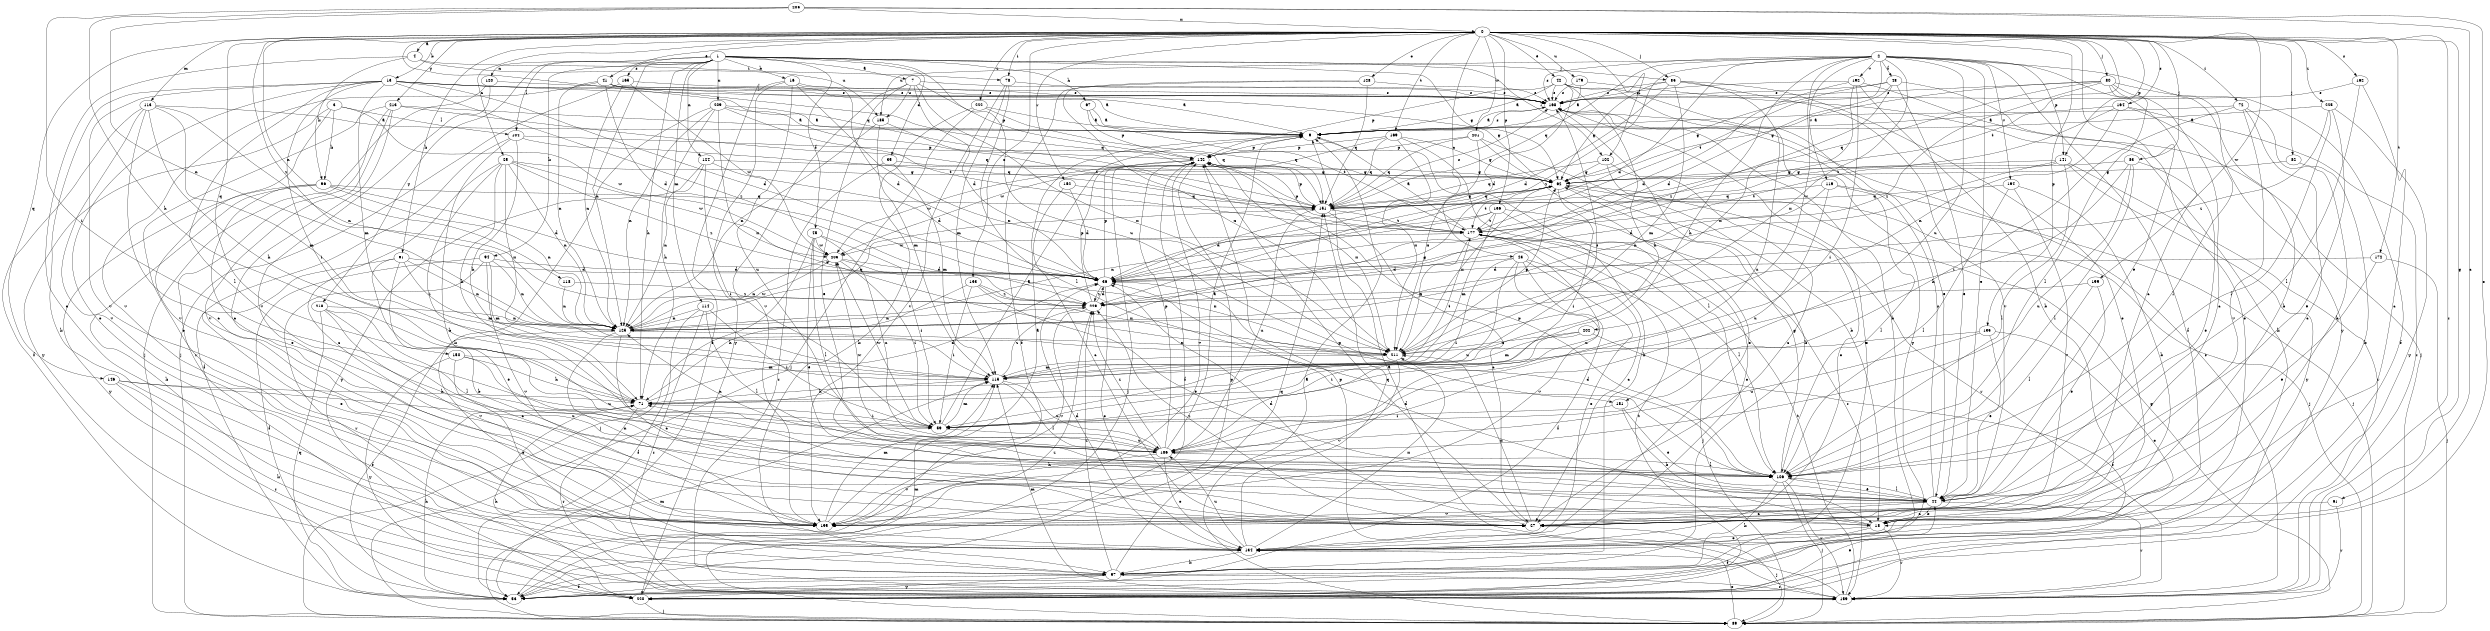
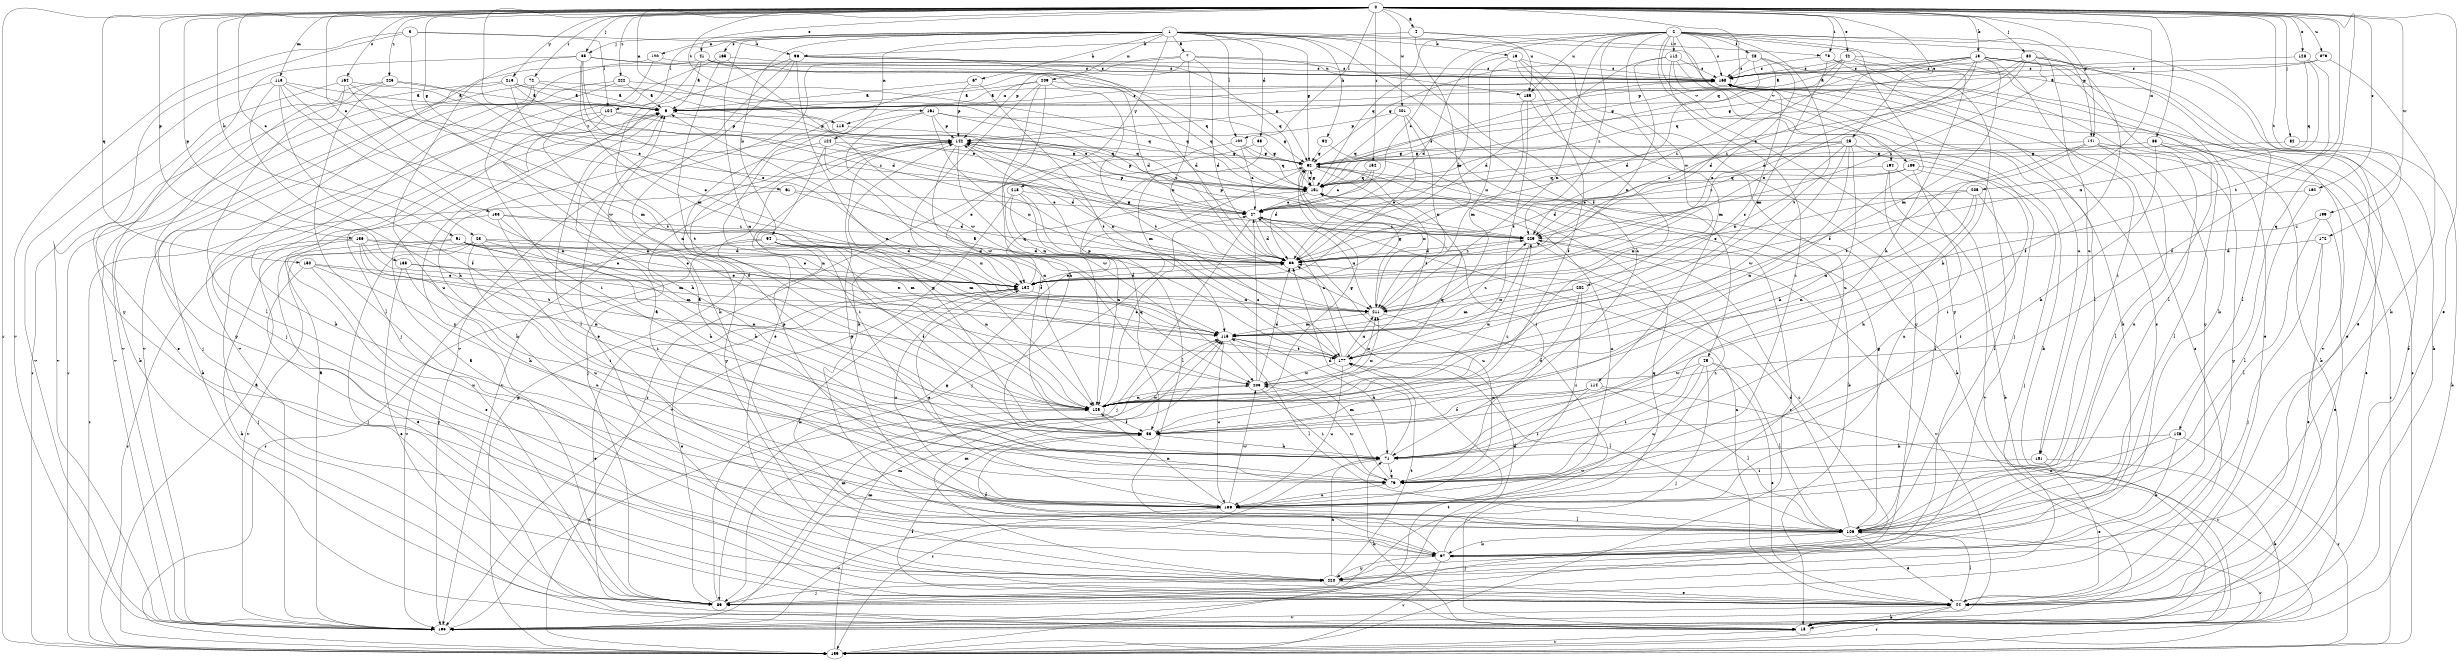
  strict digraph {
    0
    4
    13
    23
    25
    41
    42
    44
    61
    72
    78
    80
    82
    83
    85
    91
    102
    113
    118
    128
    133
    135
    136
    141
    146
    150
    151
    152
    159
    162
    164
-   169
+   169 [label=161]
    172
    177
-   179
+   179 [label=879]
    199
    201
    205
    213
    222
    225
    229
    185
    96
    134
    62
    36
    168
    195
    9
    106
-   79 [label=59]
+   79
    97
    115
    53
    186
    89
    71
    125
    27
    211
    203
    220
    142
    18
    1
    7
    16
    35
    45
    67
+   92
    94
    104
    114
    120
    124
    165
    181
    209
    218
    2
    48
-   189 [label=119]
-   192
+   189
+   192 [label=112]
    194
    202
    3
    0 -> 4 [label=a]
    0 -> 13 [label=b]
    0 -> 23 [label=c]
    0 -> 25 [label=c]
    0 -> 41 [label=e]
    0 -> 42 [label=e]
    0 -> 44 [label=e]
    0 -> 61 [label=g]
    0 -> 72 [label=i]
    0 -> 78 [label=i]
    0 -> 80 [label=j]
    0 -> 82 [label=j]
    0 -> 83 [label=j]
    0 -> 85 [label=j]
    0 -> 91 [label=k]
    0 -> 102 [label=l]
    0 -> 113 [label=m]
    0 -> 118 [label=n]
    0 -> 128 [label=o]
    0 -> 133 [label=o]
    0 -> 135 [label=p]
    0 -> 136 [label=p]
    0 -> 141 [label=p]
    0 -> 146 [label=q]
    0 -> 150 [label=q]
    0 -> 151 [label=q]
    0 -> 152 [label=r]
    0 -> 159 [label=r]
    0 -> 162 [label=s]
    0 -> 164 [label=s]
    0 -> 169 [label=t]
    0 -> 172 [label=t]
    0 -> 177 [label=t]
    0 -> 179 [label=u]
    0 -> 199 [label=w]
    0 -> 201 [label=w]
-   205 -> 0 [label=x]
+   0 -> 205 [label=x]
    0 -> 213 [label=y]
    0 -> 222 [label=z]
    0 -> 225 [label=z]
    0 -> 229 [label=z]
    4 -> 78 [label=i]
    4 -> 185 [label=u]
    4 -> 96 [label=k]
    4 -> 134 [label=o]
    13 -> 229 [label=z]
    13 -> 134 [label=o]
    13 -> 62 [label=g]
    13 -> 36 [label=d]
    13 -> 168 [label=s]
-   13 -> 195 [label=v]
+   13 -> 195 [label=f]
    13 -> 9 [label=a]
    13 -> 106 [label=l]
    13 -> 79 [label=i]
    13 -> 97 [label=k]
    13 -> 115 [label=m]
    23 -> 134 [label=o]
    23 -> 36 [label=d]
    23 -> 195 [label=v]
    23 -> 79 [label=i]
-   23 -> 53 [label=f]
+   23 -> 53 [label=h]
    23 -> 186 [label=u]
    23 -> 89 [label=j]
    25 -> 229 [label=z]
    25 -> 62 [label=g]
    25 -> 79 [label=i]
    25 -> 71 [label=h]
    25 -> 125 [label=n]
    25 -> 27 [label=c]
    25 -> 211 [label=x]
    25 -> 203 [label=w]
    41 -> 151 [label=q]
    41 -> 36 [label=d]
    41 -> 168 [label=s]
    41 -> 195 [label=v]
    41 -> 9 [label=a]
    41 -> 125 [label=n]
    42 -> 44 [label=e]
    42 -> 36 [label=d]
    42 -> 168 [label=s]
    42 -> 9 [label=a]
    42 -> 71 [label=h]
    42 -> 220 [label=y]
    42 -> 142 [label=p]
    44 -> 159 [label=r]
    44 -> 168 [label=s]
    44 -> 195 [label=v]
    44 -> 106 [label=l]
    44 -> 27 [label=c]
    44 -> 18 [label=b]
    61 -> 159 [label=r]
+   61 -> 36 [label=d]
    61 -> 27 [label=c]
    72 -> 195 [label=v]
    72 -> 9 [label=a]
    72 -> 79 [label=i]
    72 -> 27 [label=c]
    72 -> 18 [label=b]
    78 -> 168 [label=s]
    78 -> 195 [label=v]
    78 -> 106 [label=l]
    78 -> 115 [label=m]
    80 -> 151 [label=q]
    80 -> 229 [label=z]
    80 -> 62 [label=g]
    80 -> 168 [label=s]
    80 -> 106 [label=l]
    80 -> 53 [label=f]
    80 -> 27 [label=c]
    80 -> 18 [label=b]
    82 -> 62 [label=g]
    82 -> 18 [label=b]
    83 -> 44 [label=e]
    83 -> 62 [label=g]
    83 -> 106 [label=l]
    83 -> 186 [label=u]
    83 -> 71 [label=h]
    85 -> 134 [label=o]
    85 -> 62 [label=g]
    85 -> 36 [label=d]
    85 -> 168 [label=s]
    85 -> 195 [label=v]
    85 -> 115 [label=m]
    85 -> 186 [label=u]
    91 -> 44 [label=e]
    91 -> 134 [label=o]
    91 -> 36 [label=d]
    91 -> 115 [label=m]
    91 -> 125 [label=n]
    91 -> 18 [label=b]
    102 -> 151 [label=q]
    102 -> 134 [label=o]
    102 -> 62 [label=g]
    102 -> 27 [label=c]
    113 -> 195 [label=v]
    113 -> 9 [label=a]
    113 -> 115 [label=m]
    113 -> 53 [label=f]
    113 -> 71 [label=h]
    113 -> 125 [label=n]
    113 -> 27 [label=c]
    118 -> 229 [label=z]
    118 -> 125 [label=n]
    128 -> 151 [label=q]
    128 -> 168 [label=s]
    128 -> 53 [label=f]
    128 -> 211 [label=x]
    133 -> 44 [label=e]
    133 -> 229 [label=z]
    133 -> 79 [label=i]
    133 -> 71 [label=h]
    133 -> 211 [label=x]
    135 -> 44 [label=e]
    135 -> 134 [label=o]
    135 -> 186 [label=u]
    135 -> 211 [label=x]
    136 -> 159 [label=r]
    136 -> 177 [label=t]
    136 -> 134 [label=o]
    136 -> 36 [label=d]
    136 -> 115 [label=m]
+   136 -> 89 [label=j]
    136 -> 125 [label=n]
    141 -> 159 [label=r]
    141 -> 177 [label=t]
    141 -> 62 [label=g]
    141 -> 106 [label=l]
    141 -> 125 [label=n]
    141 -> 220 [label=y]
    146 -> 159 [label=r]
    146 -> 97 [label=k]
    146 -> 186 [label=u]
    146 -> 71 [label=h]
    150 -> 134 [label=o]
    150 -> 115 [label=m]
    150 -> 186 [label=u]
    150 -> 71 [label=h]
    150 -> 220 [label=y]
-   151 -> 177 [label=t]
    151 -> 62 [label=g]
    151 -> 168 [label=s]
    151 -> 186 [label=u]
    151 -> 27 [label=c]
    151 -> 142 [label=p]
    152 -> 151 [label=q]
    152 -> 36 [label=d]
    152 -> 27 [label=c]
    159 -> 177 [label=t]
    159 -> 168 [label=s]
    159 -> 9 [label=a]
    159 -> 115 [label=m]
    159 -> 142 [label=p]
-   162 -> 168 [label=s]
+   96 -> 168 [label=s]
    162 -> 106 [label=l]
    162 -> 27 [label=c]
    164 -> 159 [label=r]
    164 -> 177 [label=t]
    164 -> 9 [label=a]
    164 -> 106 [label=l]
    164 -> 125 [label=n]
    169 -> 151 [label=q]
    169 -> 62 [label=g]
    169 -> 97 [label=k]
    169 -> 211 [label=x]
    169 -> 203 [label=w]
    169 -> 142 [label=p]
    172 -> 44 [label=e]
    172 -> 36 [label=d]
    172 -> 89 [label=j]
    177 -> 9 [label=a]
    177 -> 106 [label=l]
    177 -> 186 [label=u]
    177 -> 27 [label=c]
    177 -> 211 [label=x]
    177 -> 203 [label=w]
    177 -> 142 [label=p]
    179 -> 168 [label=s]
    179 -> 9 [label=a]
    179 -> 97 [label=k]
    199 -> 44 [label=e]
    199 -> 229 [label=z]
    199 -> 106 [label=l]
    201 -> 151 [label=q]
    201 -> 134 [label=o]
    201 -> 211 [label=x]
    201 -> 142 [label=p]
    201 -> 18 [label=b]
    205 -> 134 [label=o]
    205 -> 79 [label=i]
    205 -> 71 [label=h]
    205 -> 125 [label=n]
    205 -> 27 [label=c]
    213 -> 151 [label=q]
    213 -> 159 [label=r]
    213 -> 134 [label=o]
    213 -> 195 [label=v]
    213 -> 9 [label=a]
    213 -> 27 [label=c]
    222 -> 151 [label=q]
    222 -> 9 [label=a]
    222 -> 97 [label=k]
    222 -> 89 [label=j]
    225 -> 44 [label=e]
    225 -> 229 [label=z]
    225 -> 9 [label=a]
    225 -> 106 [label=l]
    225 -> 220 [label=y]
    229 -> 36 [label=d]
    229 -> 195 [label=v]
    229 -> 125 [label=n]
    229 -> 142 [label=p]
    185 -> 177 [label=t]
    185 -> 115 [label=m]
    185 -> 125 [label=n]
    96 -> 44 [label=e]
    96 -> 151 [label=q]
    96 -> 36 [label=d]
    96 -> 97 [label=k]
    96 -> 125 [label=n]
    96 -> 220 [label=y]
    134 -> 151 [label=q]
    134 -> 36 [label=d]
    134 -> 97 [label=k]
    134 -> 186 [label=u]
    134 -> 211 [label=x]
    62 -> 151 [label=q]
    62 -> 159 [label=r]
    62 -> 177 [label=t]
    62 -> 79 [label=i]
    62 -> 89 [label=j]
    62 -> 211 [label=x]
    36 -> 229 [label=z]
    36 -> 134 [label=o]
    36 -> 142 [label=p]
    168 -> 9 [label=a]
    168 -> 97 [label=k]
    168 -> 18 [label=b]
    195 -> 9 [label=a]
    195 -> 115 [label=m]
-   125 -> 195 [label=n]
+   195 -> 125 [label=n]
    9 -> 168 [label=s]
    9 -> 106 [label=l]
    9 -> 142 [label=p]
    106 -> 44 [label=e]
    106 -> 159 [label=r]
    106 -> 62 [label=g]
    106 -> 36 [label=d]
    106 -> 97 [label=k]
    106 -> 89 [label=j]
    106 -> 142 [label=p]
    79 -> 9 [label=a]
    79 -> 115 [label=m]
    79 -> 186 [label=u]
    79 -> 203 [label=w]
    97 -> 151 [label=q]
    97 -> 159 [label=r]
    97 -> 229 [label=z]
    97 -> 168 [label=s]
    97 -> 53 [label=f]
    97 -> 220 [label=y]
    115 -> 177 [label=t]
    115 -> 229 [label=z]
    115 -> 168 [label=s]
    115 -> 106 [label=l]
    115 -> 186 [label=u]
    115 -> 71 [label=h]
    53 -> 229 [label=z]
    53 -> 71 [label=h]
    53 -> 142 [label=p]
    186 -> 229 [label=z]
    186 -> 134 [label=o]
    186 -> 195 [label=v]
    186 -> 9 [label=a]
    186 -> 106 [label=l]
    186 -> 125 [label=n]
    186 -> 203 [label=w]
    186 -> 142 [label=p]
    89 -> 134 [label=o]
    89 -> 62 [label=g]
    89 -> 9 [label=a]
    89 -> 115 [label=m]
    71 -> 159 [label=r]
    71 -> 36 [label=d]
    71 -> 79 [label=i]
    125 -> 151 [label=q]
    125 -> 62 [label=g]
    125 -> 53 [label=f]
    125 -> 27 [label=c]
    125 -> 211 [label=x]
    125 -> 203 [label=w]
    27 -> 229 [label=z]
    27 -> 36 [label=d]
+   27 -> 186 [label=u]
    27 -> 89 [label=j]
    27 -> 211 [label=x]
    27 -> 142 [label=p]
    211 -> 62 [label=g]
    211 -> 195 [label=v]
    211 -> 115 [label=m]
    203 -> 36 [label=d]
    203 -> 79 [label=i]
    203 -> 125 [label=n]
+   203 -> 27 [label=c]
    203 -> 211 [label=x]
    220 -> 44 [label=e]
    220 -> 177 [label=t]
    220 -> 115 [label=m]
    220 -> 89 [label=j]
    220 -> 71 [label=h]
    142 -> 62 [label=g]
    142 -> 195 [label=v]
    142 -> 53 [label=f]
    142 -> 89 [label=j]
    142 -> 211 [label=x]
    142 -> 203 [label=w]
    18 -> 159 [label=r]
    18 -> 134 [label=o]
    18 -> 36 [label=d]
    18 -> 53 [label=f]
    18 -> 71 [label=h]
    1 -> 85 [label=j]
    1 -> 102 [label=l]
    1 -> 62 [label=g]
    1 -> 71 [label=h]
    1 -> 125 [label=n]
    1 -> 7 [label=a]
    1 -> 16 [label=b]
    1 -> 35 [label=d]
    1 -> 45 [label=f]
    1 -> 67 [label=h]
+   1 -> 92 [label=k]
    1 -> 94 [label=k]
    1 -> 104 [label=l]
    1 -> 114 [label=m]
    1 -> 120 [label=n]
    1 -> 124 [label=n]
    1 -> 165 [label=s]
    1 -> 181 [label=u]
    1 -> 209 [label=x]
    1 -> 218 [label=y]
    7 -> 44 [label=e]
    7 -> 185 [label=u]
    7 -> 36 [label=d]
    7 -> 168 [label=s]
    7 -> 195 [label=v]
    7 -> 211 [label=x]
    7 -> 142 [label=p]
    16 -> 36 [label=d]
    16 -> 168 [label=s]
    16 -> 53 [label=f]
    16 -> 186 [label=u]
    16 -> 211 [label=x]
    16 -> 220 [label=y]
    35 -> 159 [label=r]
    35 -> 62 [label=g]
    35 -> 115 [label=m]
    45 -> 44 [label=e]
    45 -> 106 [label=l]
    45 -> 79 [label=i]
    45 -> 186 [label=u]
    45 -> 89 [label=j]
    45 -> 203 [label=w]
    67 -> 177 [label=t]
    67 -> 9 [label=a]
    67 -> 142 [label=p]
+   92 -> 62 [label=g]
+   92 -> 18 [label=b]
    94 -> 159 [label=r]
    94 -> 36 [label=d]
    94 -> 195 [label=v]
    94 -> 115 [label=m]
    94 -> 53 [label=f]
    94 -> 125 [label=n]
    104 -> 151 [label=q]
    104 -> 53 [label=f]
    104 -> 71 [label=h]
    104 -> 142 [label=p]
    104 -> 18 [label=b]
    114 -> 159 [label=r]
    114 -> 106 [label=l]
    114 -> 79 [label=i]
    114 -> 53 [label=f]
    114 -> 125 [label=n]
    120 -> 168 [label=s]
    120 -> 195 [label=v]
    120 -> 89 [label=j]
    124 -> 62 [label=g]
    124 -> 36 [label=d]
    124 -> 79 [label=i]
    124 -> 125 [label=n]
    124 -> 220 [label=y]
    165 -> 168 [label=s]
    165 -> 89 [label=j]
-   165 -> 125 [label=n]
+   165 -> 125 [label=t]
    165 -> 203 [label=w]
    181 -> 44 [label=e]
    181 -> 79 [label=i]
    181 -> 18 [label=b]
    209 -> 151 [label=q]
    209 -> 177 [label=t]
    209 -> 9 [label=a]
    209 -> 97 [label=k]
    209 -> 71 [label=h]
    209 -> 125 [label=n]
-   209 -> 211 [label=x]
+   209 -> 118 [label=x]
    218 -> 195 [label=v]
    218 -> 106 [label=l]
    218 -> 53 [label=q]
    218 -> 125 [label=n]
    218 -> 27 [label=c]
    2 -> 44 [label=e]
    2 -> 141 [label=p]
    2 -> 151 [label=q]
    2 -> 177 [label=t]
    2 -> 229 [label=z]
    2 -> 185 [label=u]
    2 -> 36 [label=d]
    2 -> 168 [label=s]
    2 -> 53 [label=f]
    2 -> 71 [label=h]
    2 -> 27 [label=c]
    2 -> 211 [label=x]
    2 -> 220 [label=y]
    2 -> 181 [label=u]
    2 -> 48 [label=f]
    2 -> 189 [label=v]
    2 -> 192 [label=v]
    2 -> 194 [label=v]
    2 -> 202 [label=w]
    48 -> 44 [label=e]
    48 -> 229 [label=z]
    48 -> 134 [label=o]
    48 -> 62 [label=g]
    48 -> 36 [label=d]
    48 -> 168 [label=s]
    189 -> 151 [label=q]
    189 -> 36 [label=d]
    189 -> 106 [label=l]
    189 -> 186 [label=u]
    189 -> 89 [label=j]
    192 -> 36 [label=d]
    192 -> 168 [label=s]
    192 -> 79 [label=i]
    192 -> 89 [label=j]
    192 -> 211 [label=x]
    192 -> 18 [label=b]
    194 -> 151 [label=q]
    194 -> 195 [label=v]
    194 -> 106 [label=l]
    194 -> 18 [label=b]
    202 -> 79 [label=i]
    202 -> 115 [label=m]
    202 -> 53 [label=f]
    202 -> 211 [label=x]
    3 -> 96 [label=k]
    3 -> 195 [label=v]
    3 -> 203 [label=w]
    3 -> 220 [label=y]
    3 -> 104 [label=l]
  }
